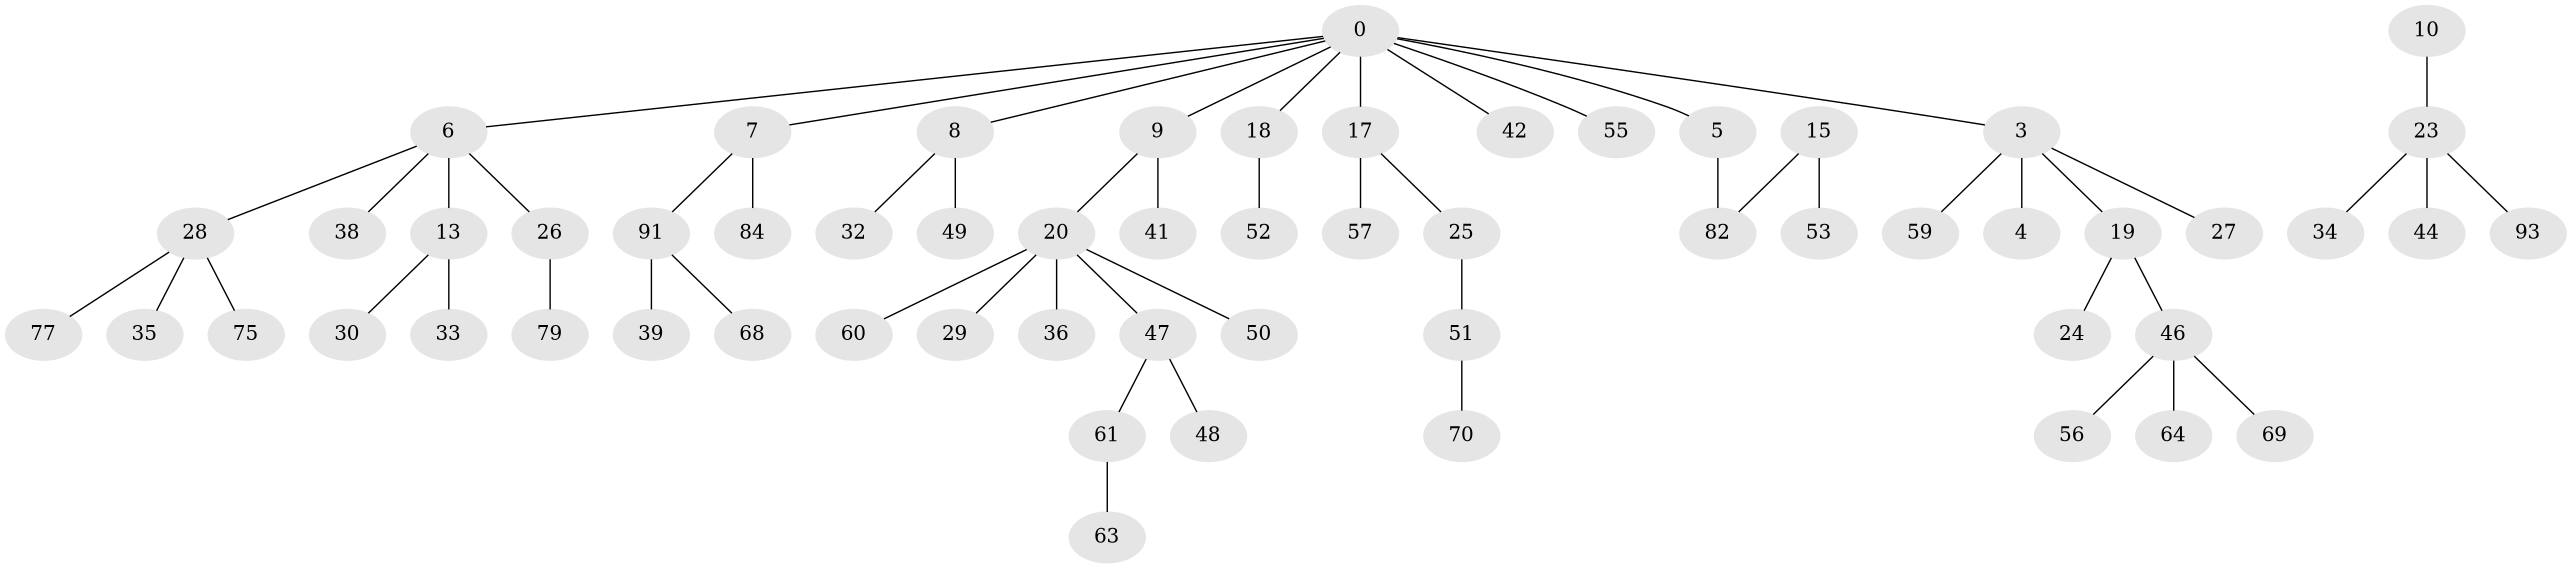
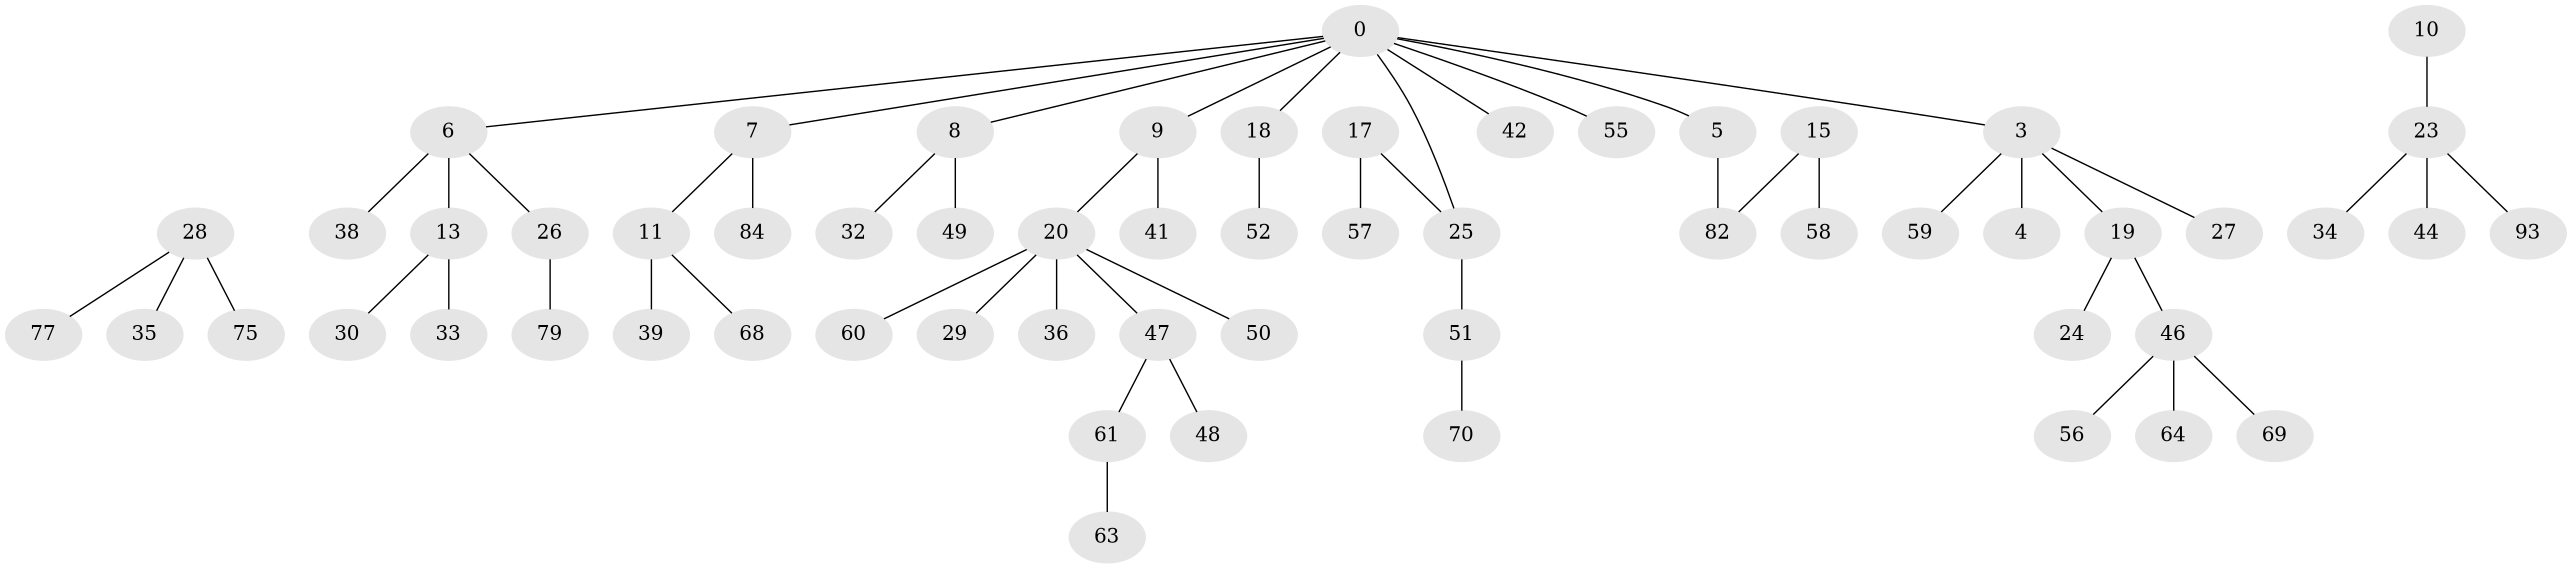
  graph {
    node [color=gray90 style=filled]
    n1 [label=0 super="+2"]
    3 [super="+16"]
    5 [super="+80"]
    6 [super="+12"]
    7
    8 [super="+14+37"]
    9 [super="+62"]
    17
    18
    42
    55
    4
    19 [super="+54"]
    27
    59
    82
    13
    26
    28
    38
-   11 [label=91]
+   11
    84
    32
    49
    20
    41
    25
    57
    52
    24
    46
    15
-   58 [label=53]
+   58
    30
    33 [super="+40"]
    79
    35
    75
    77
    39
    68
    10 [super="+45"]
    23 [super="+81+43+31"]
    29 [super="+83"]
    36
    47
    50
    60
    34
    44 [super="+71+85"]
    n51 [label=93]
    51 [super="+67"]
    56
    64
    69
    48
    61
    70
    63
    n1 -- 3
    n1 -- 5
    n1 -- 6
    n1 -- 7
    n1 -- 8
    n1 -- 9
-   n1 -- 17
+   n1 -- 25
    n1 -- 18
    n1 -- 42
    n1 -- 55
    3 -- 4
    3 -- 19
    3 -- 27
    3 -- 59
    5 -- 82
    6 -- 13
    6 -- 26
-   6 -- 28
    6 -- 38
    7 -- 11
    7 -- 84
    8 -- 32
    8 -- 49
    9 -- 20
    9 -- 41
    17 -- 25
    17 -- 57
    18 -- 52
    19 -- 24
    19 -- 46
    13 -- 30
    13 -- 33
    26 -- 79
    28 -- 35
    28 -- 75
    28 -- 77
    11 -- 39
    11 -- 68
    20 -- 29
    20 -- 36
    20 -- 47
    20 -- 50
    20 -- 60
    25 -- 51
    46 -- 56
    46 -- 64
    46 -- 69
    15 -- 82
    15 -- 58
    10 -- 23
    23 -- 34
    23 -- 44
    23 -- n51
    47 -- 48
    47 -- 61
    51 -- 70
    61 -- 63
  }
